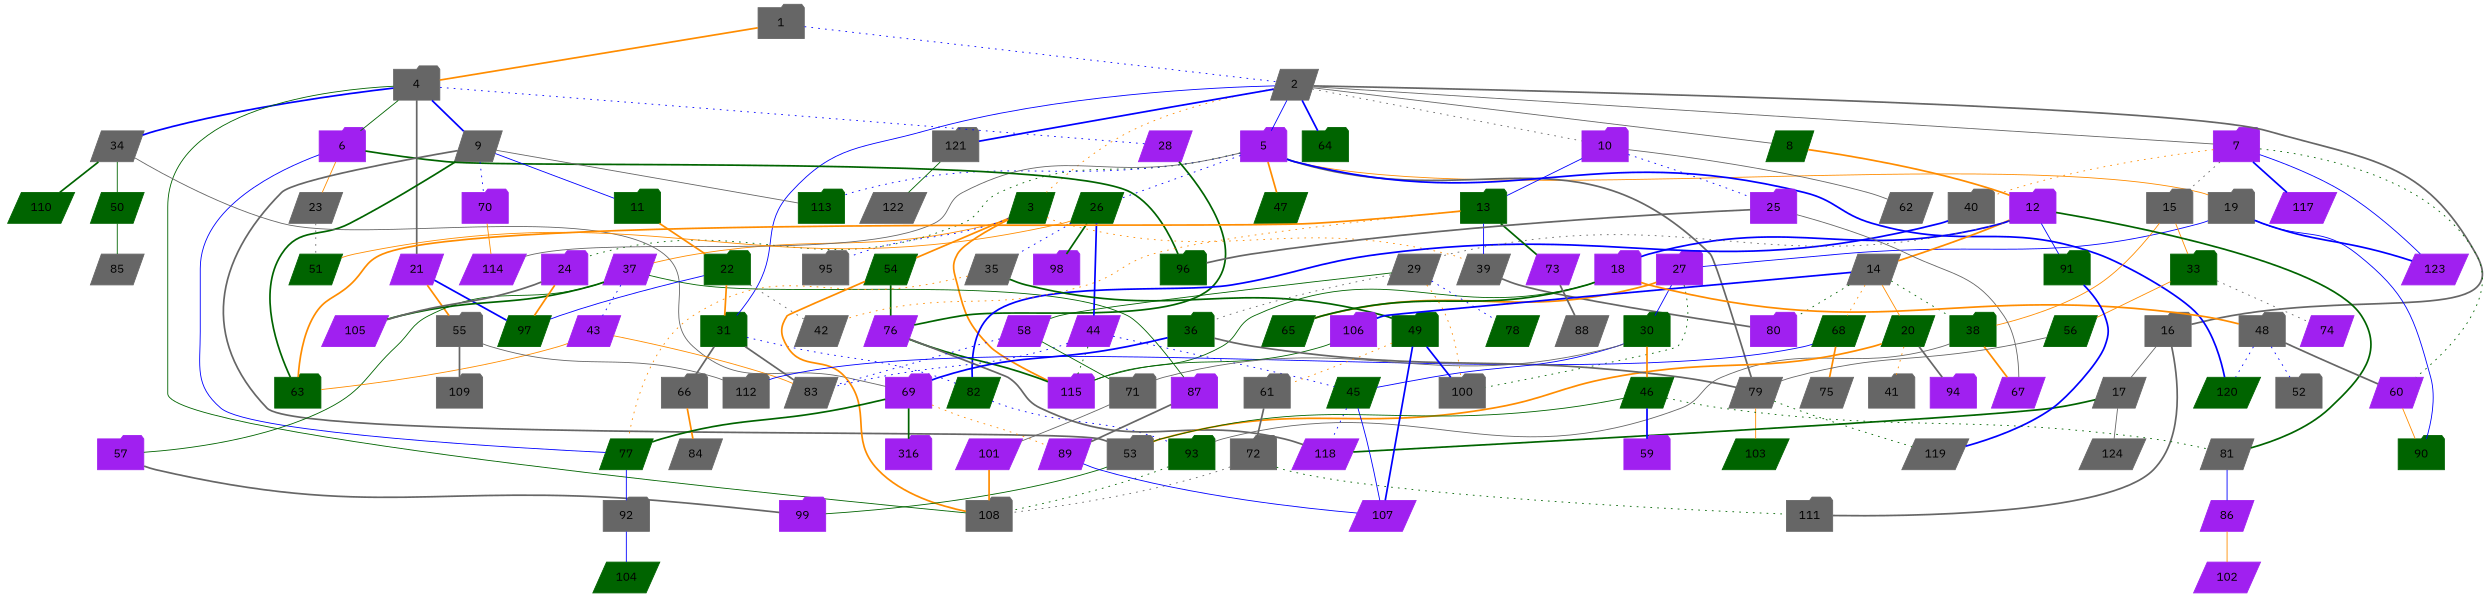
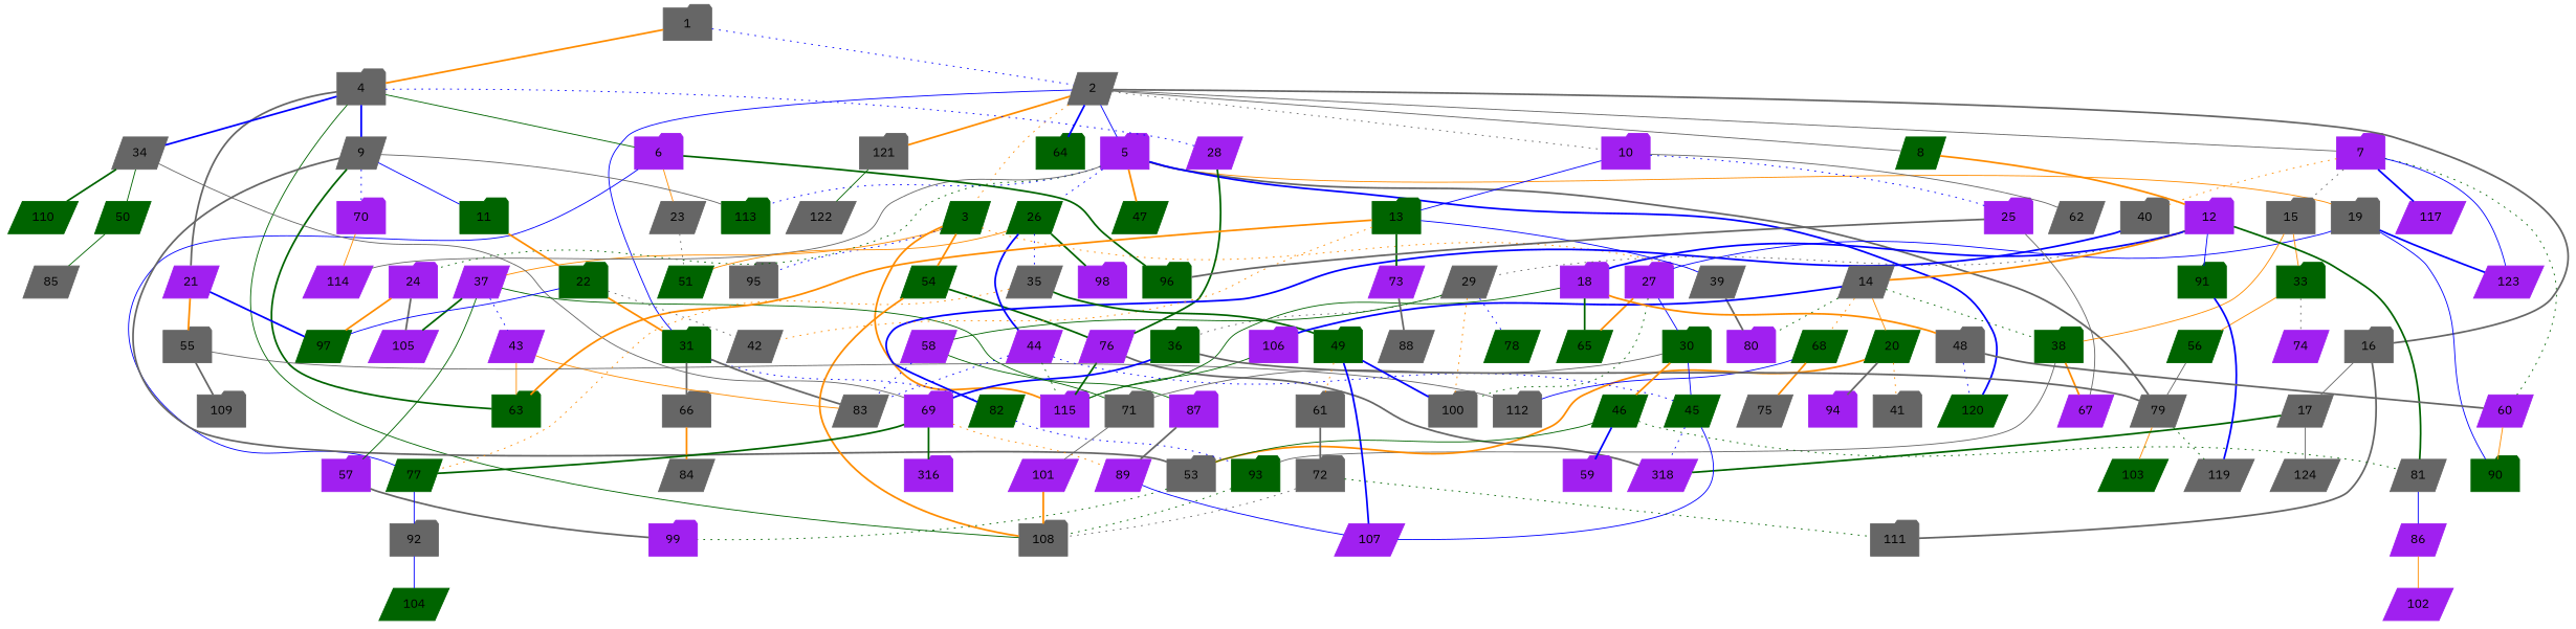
  graph {
    fontname="IBM Plex Sans"
    node [color=gray40 fontname="IBM Plex Sans" shape=parallelogram style=filled]
    edge [color=blue fontname="IBM Plex Sans" style=bold]
    1 [shape=folder]
    2
    4 [shape=folder]
    3 [color=darkgreen]
    5 [color=purple shape=folder]
    7 [color=purple shape=folder]
    8 [color=darkgreen]
    10 [color=purple shape=folder]
    16 [shape=folder]
    31 [color=darkgreen shape=folder]
    64 [color=darkgreen shape=folder]
    121 [shape=folder]
    6 [color=purple shape=folder]
    9
    21 [color=purple]
    28 [color=purple]
    34
    108 [shape=folder]
    37 [color=purple]
    39
    54 [color=darkgreen]
    95 [shape=folder]
    115 [color=purple shape=folder]
    19 [shape=folder]
    24 [color=purple shape=folder]
    26 [color=darkgreen]
    47 [color=darkgreen]
    79
    113 [color=darkgreen shape=folder]
    114 [color=purple]
    120 [color=darkgreen]
    15 [shape=folder]
    40 [shape=folder]
    60 [color=purple]
    117 [color=purple]
    123 [color=purple]
    12 [color=purple shape=folder]
    13 [color=darkgreen shape=folder]
    25 [color=purple shape=folder]
    62
    17
    111 [shape=folder]
    66 [shape=folder]
    82 [color=darkgreen]
    83
    122
    105 [color=purple]
    43 [color=purple]
    57 [color=purple shape=folder]
    87 [color=purple shape=folder]
    80 [color=purple shape=folder]
    76 [color=purple]
    23
    77 [color=darkgreen]
    96 [color=darkgreen shape=folder]
    11 [color=darkgreen shape=folder]
    53 [shape=folder]
    63 [color=darkgreen shape=folder]
    70 [color=purple shape=folder]
    55 [shape=folder]
    97 [color=darkgreen]
    50 [color=darkgreen]
    69 [color=purple shape=folder]
    110 [color=darkgreen]
    27 [color=purple shape=folder]
    90 [color=darkgreen shape=folder]
    51 [color=darkgreen]
    35
    44 [color=purple]
    98 [color=purple shape=folder]
    103 [color=darkgreen]
    119
    92 [shape=folder]
    38 [color=darkgreen shape=folder]
    33 [color=darkgreen shape=folder]
    14
    18 [color=purple shape=folder]
    29
    81
    91 [color=darkgreen shape=folder]
    22 [color=darkgreen shape=folder]
    99 [color=purple shape=folder]
    42
    73 [color=purple]
    67 [color=purple]
    20 [color=darkgreen]
    68 [color=darkgreen]
    106 [color=purple shape=folder]
    48 [shape=folder]
    65 [color=darkgreen]
    100 [shape=folder]
    36 [color=darkgreen shape=folder]
    58 [color=purple]
    78 [color=darkgreen]
    86 [color=purple]
    88
    41 [shape=folder]
    94 [color=purple shape=folder]
    93 [color=darkgreen shape=folder]
    112 [shape=folder]
    75
    56 [color=darkgreen]
    74 [color=purple]
-   118 [color=purple]
+   118 [color=purple label=318]
    124
-   52 [shape=folder]
    30 [color=darkgreen shape=folder]
    109 [shape=folder]
    49 [color=darkgreen shape=folder]
    45 [color=darkgreen]
    46 [color=darkgreen]
    71 [shape=folder]
    107 [color=purple]
    59 [color=purple shape=folder]
    101 [color=purple]
    84
    85
    89 [color=purple]
    n119 [color=purple label=316 shape=folder]
    61 [shape=folder]
    72 [shape=folder]
    104 [color=darkgreen]
    102 [color=purple]
    1 -- 2 [style=dotted]
    1 -- 4 [color=darkorange]
    2 -- 3 [color=darkorange style=dotted]
    2 -- 5 [style=solid]
    2 -- 7 [color=gray40 style=solid]
    2 -- 8 [color=gray40 style=solid]
    2 -- 10 [color=gray40 style=dotted]
    2 -- 16 [color=gray40]
    2 -- 31 [style=solid]
    2 -- 64
-   2 -- 121
+   2 -- 121 [color=darkorange]
    4 -- 6 [color=darkgreen style=solid]
    4 -- 9
    4 -- 21 [color=gray40]
    4 -- 28 [style=dotted]
    4 -- 34
    4 -- 108 [color=darkgreen style=solid]
    3 -- 37 [color=darkorange style=solid]
    3 -- 39 [color=darkorange style=dotted]
    3 -- 54 [color=darkorange]
    3 -- 95 [style=dotted]
    3 -- 115 [color=darkorange]
    5 -- 19 [color=darkorange style=solid]
    5 -- 24 [color=darkgreen style=dotted]
    5 -- 26 [style=dotted]
    5 -- 47 [color=darkorange]
    5 -- 79 [color=gray40]
    5 -- 113 [style=dotted]
    5 -- 114 [color=gray40 style=solid]
    5 -- 120
    7 -- 15 [color=gray40 style=dotted]
    7 -- 40 [color=darkorange style=dotted]
    7 -- 60 [color=darkgreen style=dotted]
    7 -- 117
    7 -- 123 [style=solid]
    8 -- 12 [color=darkorange]
    10 -- 13 [style=solid]
    10 -- 25 [style=dotted]
    10 -- 62 [color=gray40 style=solid]
    16 -- 17 [color=gray40 style=solid]
    16 -- 111 [color=gray40]
    31 -- 66 [color=gray40]
    31 -- 82 [style=dotted]
    31 -- 83 [color=gray40]
    121 -- 122 [color=darkgreen style=solid]
    6 -- 23 [color=darkorange style=solid]
    6 -- 77 [style=solid]
    6 -- 96 [color=darkgreen]
    9 -- 113 [color=gray40 style=solid]
    9 -- 11 [style=solid]
    9 -- 53 [color=gray40]
    9 -- 63 [color=darkgreen]
    9 -- 70 [style=dotted]
    21 -- 55 [color=darkorange]
    21 -- 97
    28 -- 76 [color=darkgreen]
    34 -- 50 [color=darkgreen style=solid]
    34 -- 69 [color=gray40 style=solid]
    34 -- 110 [color=darkgreen]
    37 -- 105 [color=darkgreen]
    37 -- 43 [style=dotted]
    37 -- 57 [color=darkgreen style=solid]
    37 -- 87 [color=darkgreen style=solid]
    39 -- 80 [color=gray40]
    54 -- 108 [color=darkorange]
    54 -- 76 [color=darkgreen]
    19 -- 123
    19 -- 27 [style=solid]
    19 -- 90 [style=solid]
    24 -- 105 [color=gray40]
    24 -- 97 [color=darkorange]
    26 -- 51 [color=darkorange style=solid]
    26 -- 35 [style=dotted]
    26 -- 44
    26 -- 98 [color=darkgreen]
    79 -- 103 [color=darkorange style=solid]
    79 -- 119 [color=darkgreen style=dotted]
    15 -- 38 [color=darkorange style=solid]
    15 -- 33 [color=darkorange style=solid]
    40 -- 82
    60 -- 90 [color=darkorange style=solid]
    12 -- 14 [color=darkorange]
    12 -- 18
    12 -- 29 [color=gray40 style=dotted]
    12 -- 81 [color=darkgreen]
    12 -- 91 [style=solid]
    13 -- 39 [style=solid]
    13 -- 63 [color=darkorange]
    13 -- 42 [color=darkorange style=dotted]
    13 -- 73 [color=darkgreen]
    25 -- 96 [color=gray40]
    25 -- 67 [color=gray40 style=solid]
    17 -- 118 [color=darkgreen]
    17 -- 124 [color=gray40 style=solid]
    66 -- 84 [color=darkorange]
    82 -- 93 [style=dotted]
    43 -- 83 [color=darkorange style=solid]
    43 -- 63 [color=darkorange style=solid]
    57 -- 99 [color=gray40]
    87 -- 89 [color=gray40]
    76 -- 115 [color=darkgreen]
    76 -- 118 [color=gray40]
    23 -- 51 [color=gray40 style=dotted]
    77 -- 92 [style=solid]
    11 -- 22 [color=darkorange]
-   53 -- 99 [color=darkgreen style=solid]
+   53 -- 99 [color=darkgreen style=dotted]
    70 -- 114 [color=darkorange style=solid]
    55 -- 112 [color=gray40 style=solid]
    55 -- 109 [color=gray40]
    50 -- 85 [color=darkgreen style=solid]
    69 -- 77 [color=darkgreen]
    69 -- 89 [color=darkorange style=dotted]
    69 -- n119 [color=darkgreen]
    27 -- 65 [color=darkorange]
    27 -- 100 [color=darkgreen style=dotted]
    27 -- 30 [style=solid]
    35 -- 77 [color=darkorange style=dotted]
    35 -- 49 [color=darkgreen]
    44 -- 115 [color=darkgreen style=dotted]
    44 -- 83 [style=dotted]
    44 -- 45 [style=dotted]
    92 -- 104 [style=solid]
    38 -- 67 [color=darkorange]
    38 -- 93 [color=gray40 style=solid]
    33 -- 56 [color=darkorange style=solid]
    33 -- 74 [color=gray40 style=dotted]
    14 -- 80 [color=darkgreen style=dotted]
    14 -- 38 [color=darkgreen style=dotted]
    14 -- 20 [color=darkorange style=solid]
    14 -- 68 [color=darkorange style=dotted]
    14 -- 106
    18 -- 115 [color=darkgreen style=solid]
    18 -- 48 [color=darkorange]
    18 -- 65 [color=darkgreen]
    29 -- 100 [color=darkorange style=dotted]
    29 -- 36 [color=gray40 style=dotted]
    29 -- 58 [color=darkgreen style=solid]
    29 -- 78 [style=dotted]
    81 -- 86 [style=solid]
    91 -- 119
    22 -- 31 [color=darkorange]
    22 -- 97 [style=solid]
    22 -- 42 [color=gray40 style=dotted]
    73 -- 88 [color=gray40]
    20 -- 53 [color=darkorange]
    20 -- 41 [color=darkorange style=dotted]
    20 -- 94 [color=gray40]
    68 -- 112 [style=solid]
    68 -- 75 [color=darkorange]
    106 -- 115 [color=darkgreen style=solid]
    48 -- 120 [style=dotted]
    48 -- 60 [color=gray40]
-   48 -- 52 [style=dotted]
    36 -- 79 [color=gray40]
    36 -- 69
    58 -- 83 [style=dotted]
    58 -- 71 [color=darkgreen style=solid]
    86 -- 102 [color=darkorange style=solid]
    93 -- 108 [color=darkgreen style=dotted]
    56 -- 79 [color=gray40 style=solid]
    30 -- 45 [style=solid]
    30 -- 46 [color=darkorange]
    30 -- 71 [color=gray40 style=solid]
    49 -- 100
    49 -- 107
    49 -- 61 [color=darkorange style=dotted]
    45 -- 118 [style=dotted]
    45 -- 107 [style=solid]
    46 -- 53 [color=darkgreen style=solid]
    46 -- 81 [color=darkgreen style=dotted]
    46 -- 59
    71 -- 101 [color=gray40 style=solid]
    101 -- 108 [color=darkorange]
    89 -- 107 [style=solid]
    61 -- 72 [color=gray40]
    72 -- 108 [color=gray40 style=dotted]
    72 -- 111 [color=darkgreen style=dotted]
  }
